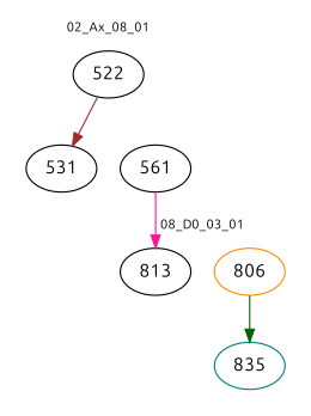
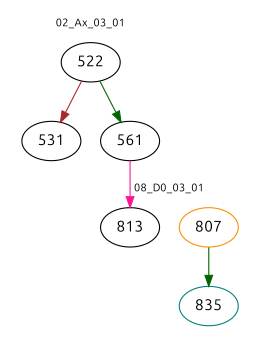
  digraph {
    fontname=Ubuntu
    node [color=black fontname=Ubuntu]
    edge [color=darkgreen fontname=Ubuntu]
    n1 [label=522]
    n2 [label=531]
    n3 [label=561]
-   n4 [color=darkorange label=806]
+   n4 [color=darkorange label=807]
    n5 [color=teal label=835]
    n6 [label=813]
    subgraph cluster_1 {
      color=white
      fontsize=10
-     label="02_Ax_08_01"
+     label="02_Ax_03_01"
      n1
      n2
      n3
    }
    subgraph cluster_2 {
      color=white
      fontsize=10
      label="08_D0_03_01"
      n4
      n5
      n6
    }
    n1 -> n2 [color=brown]
+   n1 -> n3
    n3 -> n6 [color=deeppink]
    n4 -> n5
  }
